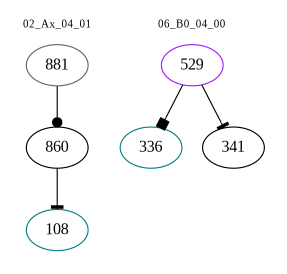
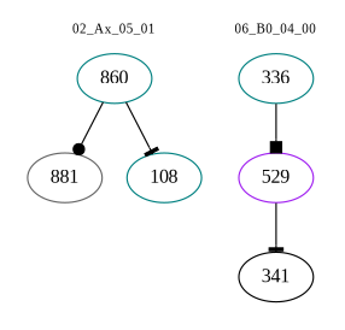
  digraph {
    fontname="Liberation Serif"
    node [color=black fontname="Liberation Serif"]
    edge [arrowhead=tee color=black fontname="Liberation Serif"]
    n1 [color=gray40 label=881]
-   n2 [label=860]
+   n2 [color=teal label=860]
    n3 [color=teal label=108]
    n4 [color=teal label=336]
    n5 [color=purple label=529]
    n6 [label=341]
    subgraph cluster_1 {
      color=white
      fontsize=10
-     label="02_Ax_04_01"
+     label="02_Ax_05_01"
      n1
      n2
      n3
    }
    subgraph cluster_2 {
      color=white
      fontsize=10
      label="06_B0_04_00"
      n4
      n5
      n6
    }
-   n1 -> n2 [arrowhead=dot]
+   n2 -> n1 [arrowhead=dot]
    n2 -> n3
-   n5 -> n4 [arrowhead=box]
+   n4 -> n5 [arrowhead=box]
    n5 -> n6
  }
